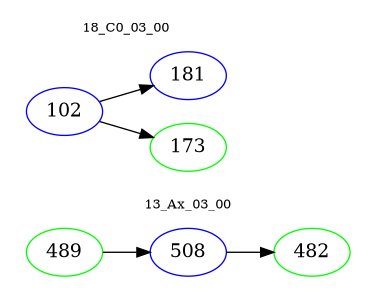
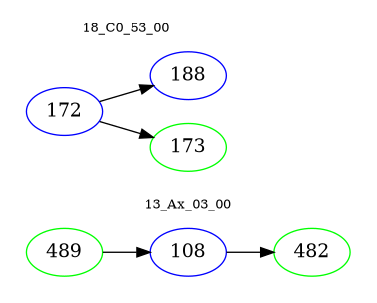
  digraph {
    rankdir=LR
    node [color=green]
    edge [color=black]
    n1 [label=489]
    n2 [label=482]
-   n3 [color=blue label=508]
-   n4 [color=blue label=102]
+   n3 [color=blue label=108]
+   n4 [color=blue label=172]
    n5 [label=173]
-   n6 [color=blue label=181]
+   n6 [color=blue label=188]
    subgraph cluster_1 {
      color=white
      fontsize=10
      label="13_Ax_03_00"
      n1
      n2
      n3
    }
    subgraph cluster_2 {
      color=white
      fontsize=10
-     label="18_C0_03_00"
+     label="18_C0_53_00"
      n4
      n5
      n6
    }
    n1 -> n3
    n3 -> n2
    n4 -> n5
    n4 -> n6
  }
